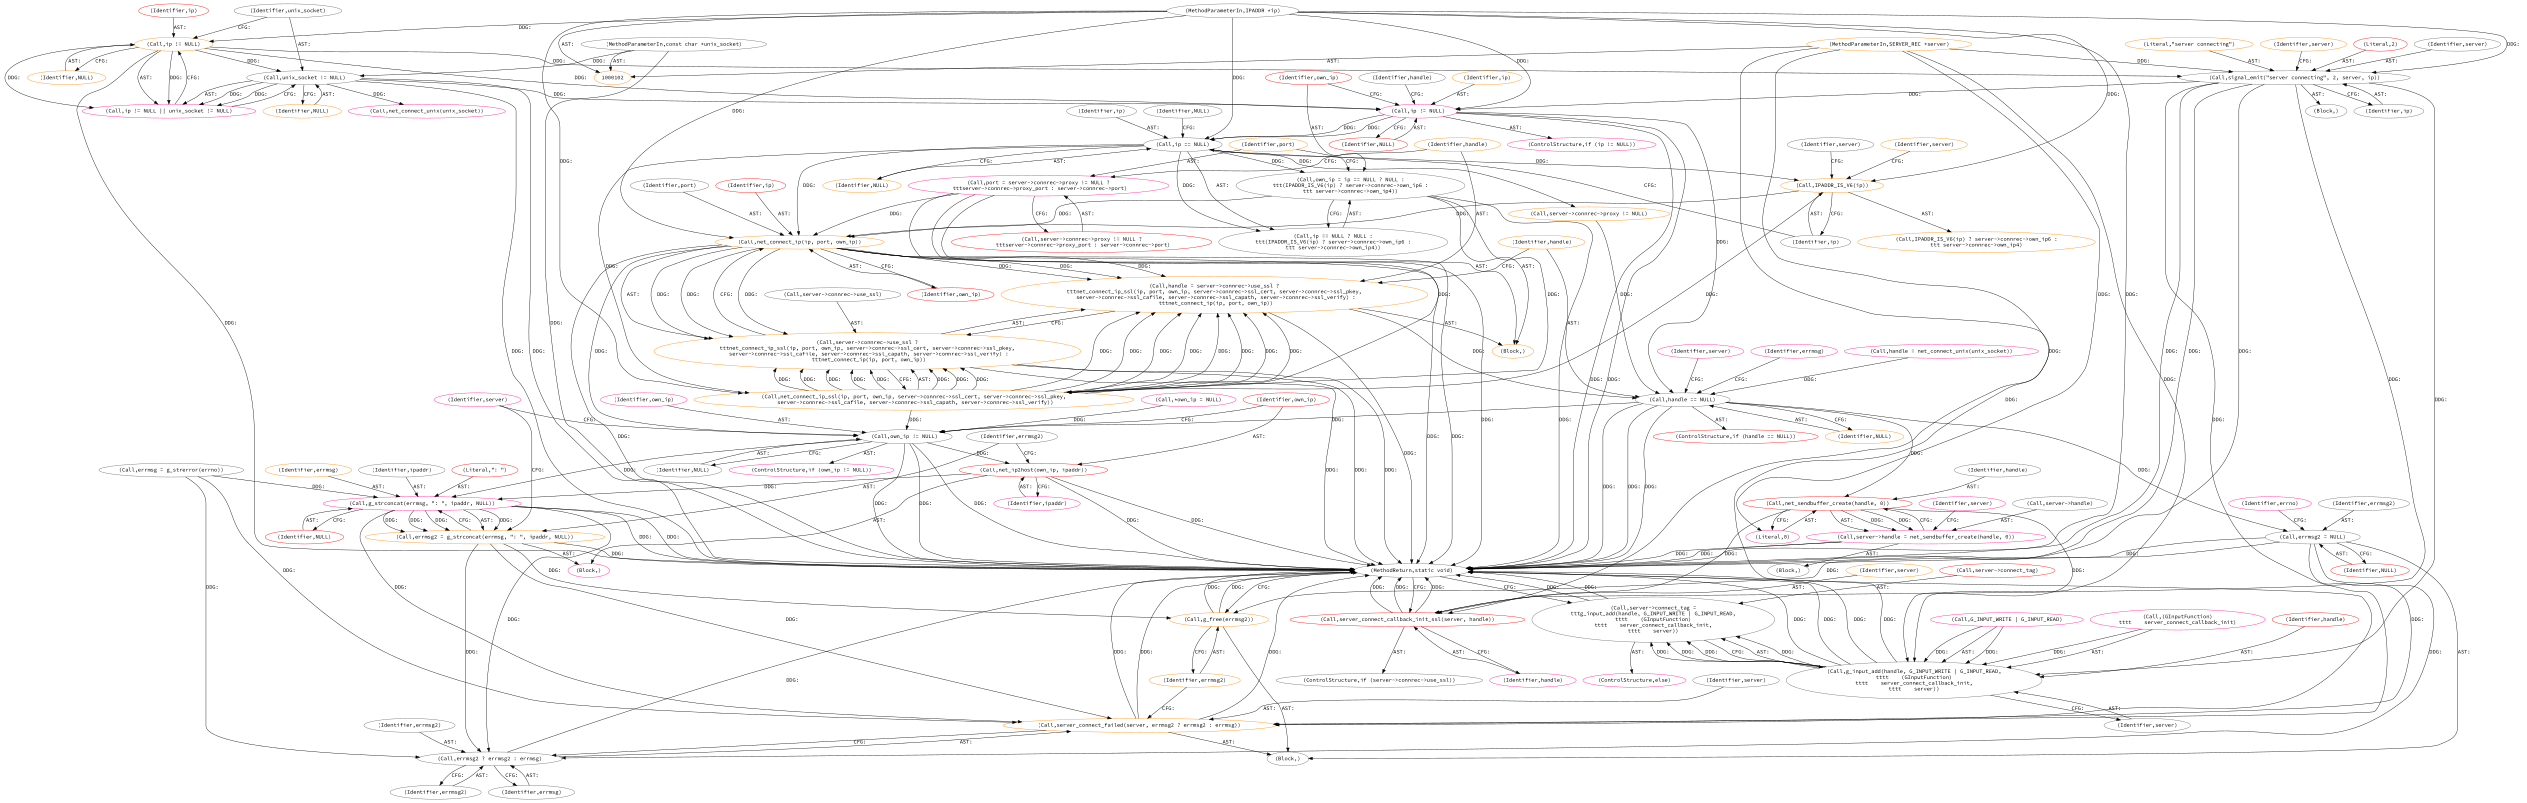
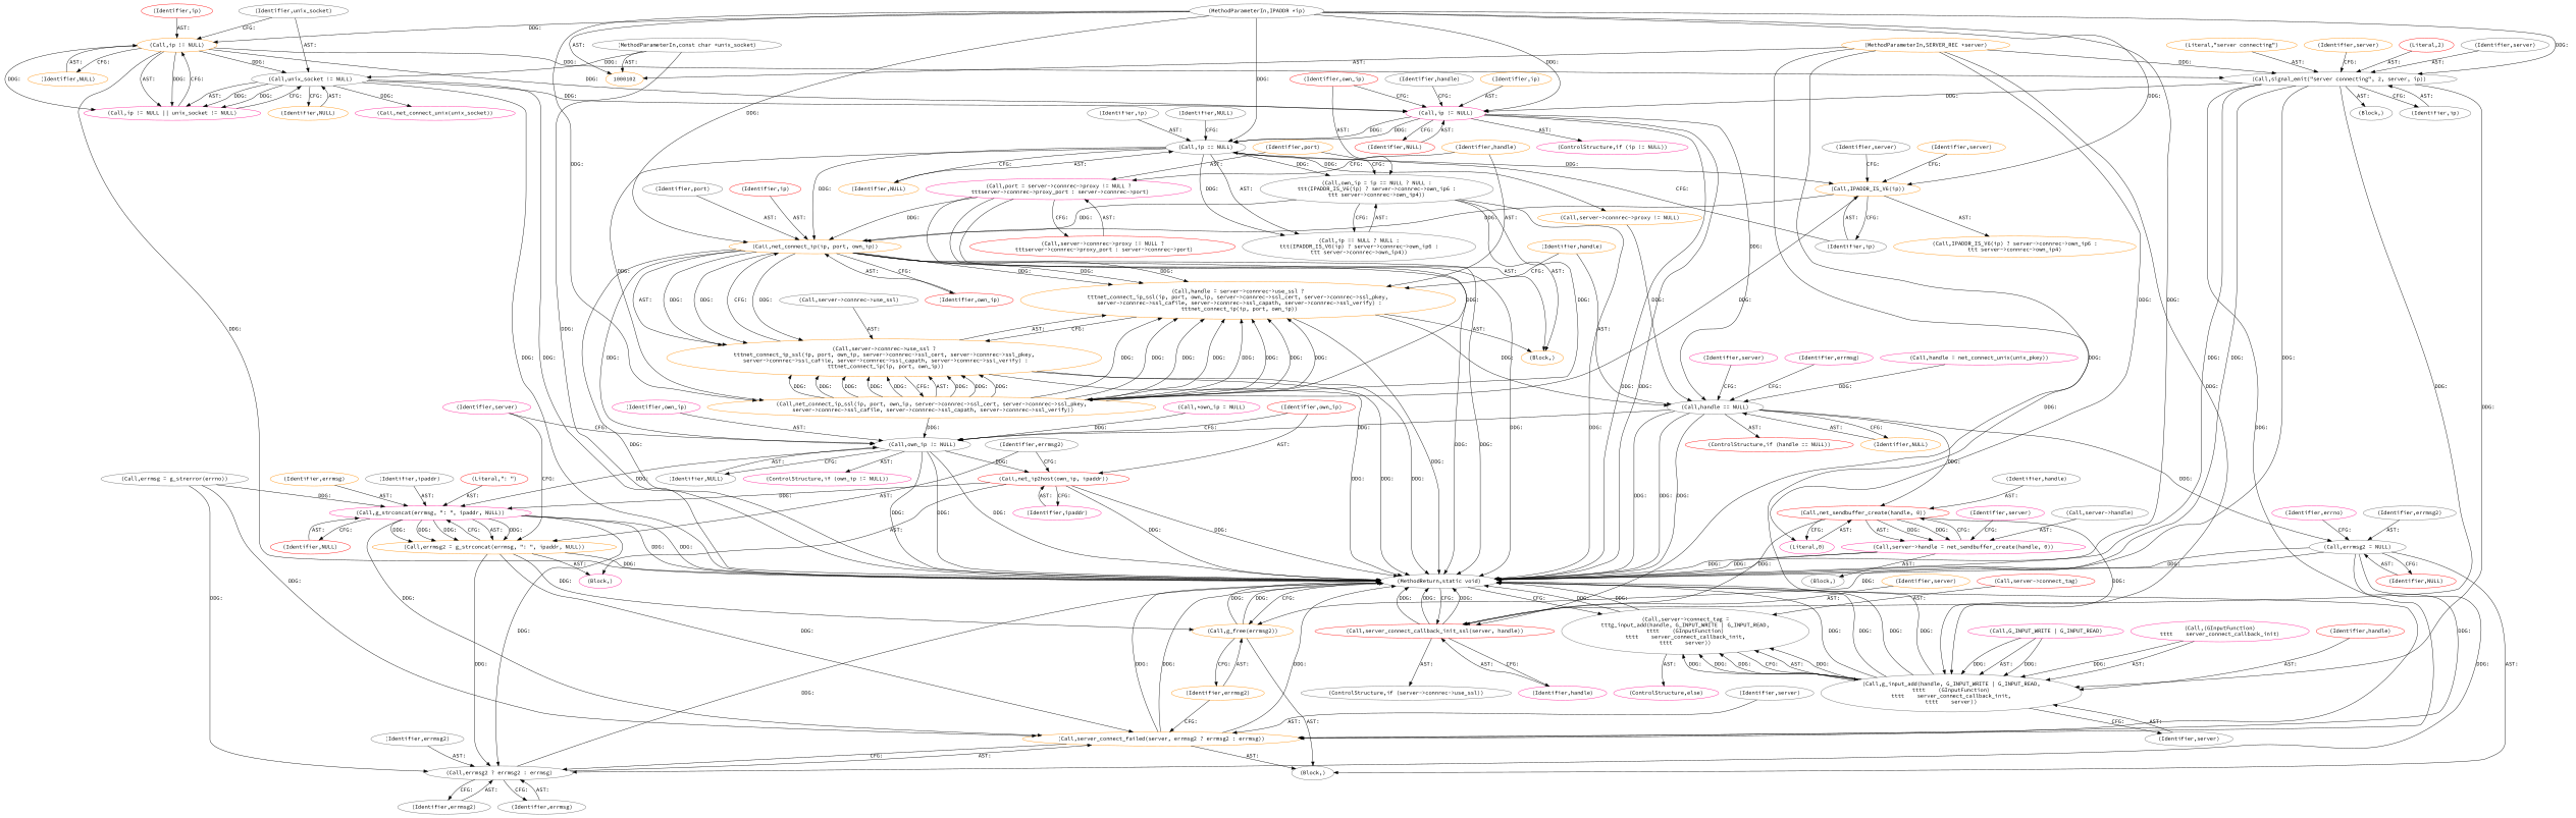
  digraph {
    fontname="Source Code Pro"
    node [color=gray40 fontname="Source Code Pro"]
    edge [fontname="Source Code Pro"]
    n1 [color=darkorange label="(Call,net_connect_ip(ip, port, own_ip))"]
    n2 [color=darkorange label="(Call,handle = server->connrec->use_ssl ?\n\t\t\tnet_connect_ip_ssl(ip, port, own_ip, server->connrec->ssl_cert, server->connrec->ssl_pkey,\n server->connrec->ssl_cafile, server->connrec->ssl_capath, server->connrec->ssl_verify) :\n \t\t\tnet_connect_ip(ip, port, own_ip))"]
    n3 [label="(Call,own_ip != NULL)"]
    n4 [color=darkorange label="(Call,server->connrec->use_ssl ?\n\t\t\tnet_connect_ip_ssl(ip, port, own_ip, server->connrec->ssl_cert, server->connrec->ssl_pkey,\n server->connrec->ssl_cafile, server->connrec->ssl_capath, server->connrec->ssl_verify) :\n \t\t\tnet_connect_ip(ip, port, own_ip))"]
    n5 [label="(MethodReturn,static void)"]
    n6 [color=red label="(Identifier,own_ip)"]
    n7 [label="(Call,handle == NULL)"]
    n8 [color=darkorange label="(Block,)"]
    n9 [color=red label="(Call,net_ip2host(own_ip, ipaddr))"]
    n10 [color=deeppink label="(Call,g_strconcat(errmsg, \": \", ipaddr, NULL))"]
    n11 [color=deeppink label="(ControlStructure,if (own_ip != NULL))"]
    n12 [label="(Identifier,NULL)"]
    n13 [color=darkorange label="(Call,net_connect_ip_ssl(ip, port, own_ip, server->connrec->ssl_cert, server->connrec->ssl_pkey,\n server->connrec->ssl_cafile, server->connrec->ssl_capath, server->connrec->ssl_verify))"]
    n14 [color=red label="(Call,server_connect_callback_init_ssl(server, handle))"]
    n15 [color=darkorange label="(Call,g_free(errmsg2))"]
    n16 [label="(Call,server->connect_tag =\n\t\t\tg_input_add(handle, G_INPUT_WRITE | G_INPUT_READ,\n\t\t\t\t    (GInputFunction)\n\t\t\t\t    server_connect_callback_init,\n\t\t\t\t    server))"]
    n17 [label="(Call,ip == NULL)"]
    n18 [color=darkorange label="(Call,IPADDR_IS_V6(ip))"]
    n19 [label="(Call,own_ip = ip == NULL ? NULL :\n\t\t\t(IPADDR_IS_V6(ip) ? server->connrec->own_ip6 :\n\t\t\t server->connrec->own_ip4))"]
    n20 [label="(Call,ip == NULL ? NULL :\n\t\t\t(IPADDR_IS_V6(ip) ? server->connrec->own_ip6 :\n\t\t\t server->connrec->own_ip4))"]
    n21 [color=darkorange label="(Call,server->connrec->proxy != NULL)"]
    n22 [color=darkorange label="(Identifier,NULL)"]
    n23 [label="(Identifier,ip)"]
    n24 [color=darkorange label="(Call,IPADDR_IS_V6(ip) ? server->connrec->own_ip6 :\n\t\t\t server->connrec->own_ip4)"]
    n25 [color=deeppink label="(Call,ip != NULL)"]
    n26 [color=red label="(Identifier,NULL)"]
    n27 [color=deeppink label="(ControlStructure,if (ip != NULL))"]
    n28 [label="(Call,errmsg2 = NULL)"]
    n29 [color=red label="(Call,net_sendbuffer_create(handle, 0))"]
    n30 [color=darkorange label="(Identifier,NULL)"]
    n31 [color=red label="(ControlStructure,if (handle == NULL))"]
    n32 [label="(Call,signal_emit(\"server connecting\", 2, server, ip))"]
    n33 [color=darkorange label="(Call,server_connect_failed(server, errmsg2 ? errmsg2 : errmsg))"]
    n34 [label="(Call,g_input_add(handle, G_INPUT_WRITE | G_INPUT_READ,\n\t\t\t\t    (GInputFunction)\n\t\t\t\t    server_connect_callback_init,\n\t\t\t\t    server))"]
    n35 [label="(Block,)"]
    n36 [label="(Identifier,ip)"]
    n37 [label="(Call,errmsg2 ? errmsg2 : errmsg)"]
    n38 [label="(Block,)"]
    n39 [label="(ControlStructure,if (server->connrec->use_ssl))"]
    n40 [color=deeppink label="(Identifier,handle)"]
    n41 [label="(Identifier,server)"]
    n42 [color=darkorange label="(MethodParameterIn,SERVER_REC *server)"]
    1000102 [color=darkorange]
    n44 [color=deeppink label="(Literal,0)"]
    n45 [color=darkorange label="(Call,ip != NULL)"]
    n46 [label="(Call,unix_socket != NULL)"]
    n47 [color=darkorange label="(Identifier,NULL)"]
    n48 [color=deeppink label="(Call,ip != NULL || unix_socket != NULL)"]
    n49 [color=darkorange label="(Identifier,NULL)"]
    n50 [color=deeppink label="(Call,net_connect_unix(unix_socket))"]
    n51 [label="(MethodParameterIn,IPADDR *ip)"]
    n52 [label="(MethodParameterIn,const char *unix_socket)"]
    n53 [color=deeppink label="(Call,port = server->connrec->proxy != NULL ?\n \t\t\tserver->connrec->proxy_port : server->connrec->port)"]
    n54 [color=red label="(Call,server->connrec->proxy != NULL ?\n \t\t\tserver->connrec->proxy_port : server->connrec->port)"]
    n55 [color=red label="(Identifier,NULL)"]
    n56 [color=deeppink label="(Call,server->handle = net_sendbuffer_create(handle, 0))"]
    n57 [label="(Identifier,errmsg2)"]
    n58 [label="(Identifier,errmsg)"]
    n59 [color=darkorange label="(Identifier,errmsg2)"]
    n60 [color=deeppink label="(Identifier,ipaddr)"]
    n61 [color=deeppink label="(Block,)"]
    n62 [color=darkorange label="(Call,errmsg2 = g_strconcat(errmsg, \": \", ipaddr, NULL))"]
    n63 [color=red label="(Identifier,NULL)"]
    n64 [label="(Block,)"]
    n65 [color=deeppink label="(ControlStructure,else)"]
    n66 [color=darkorange label="(Literal,\"server connecting\")"]
    n67 [color=red label="(Identifier,ip)"]
    n68 [color=deeppink label="(Identifier,server)"]
    n69 [label="(Identifier,NULL)"]
    n70 [label="(Identifier,port)"]
    n71 [color=deeppink label="(Call,G_INPUT_WRITE | G_INPUT_READ)"]
    n72 [label="(Identifier,ip)"]
    n73 [label="(Identifier,handle)"]
    n74 [label="(Identifier,ipaddr)"]
    n75 [color=red label="(Identifier,ip)"]
    n76 [color=darkorange label="(Identifier,handle)"]
-   n77 [color=deeppink label="(Call,handle = net_connect_unix(unix_socket))"]
+   n77 [color=deeppink label="(Call,handle = net_connect_unix(unix_pkey))"]
    n78 [color=deeppink label="(Identifier,server)"]
    n79 [label="(Call,server->handle)"]
    n80 [color=darkorange label="(Identifier,port)"]
    n81 [label="(Identifier,handle)"]
    n82 [color=red label="(Literal,\": \")"]
    n83 [color=deeppink label="(Identifier,errno)"]
    n84 [color=deeppink label="(Identifier,server)"]
    n85 [color=darkorange label="(Identifier,server)"]
    n86 [label="(Identifier,errmsg2)"]
    n87 [label="(Identifier,errmsg2)"]
    n88 [color=red label="(Identifier,own_ip)"]
    n89 [color=darkorange label="(Identifier,handle)"]
    n90 [color=red label="(Call,server->connect_tag)"]
    n91 [color=deeppink label="(Identifier,own_ip)"]
    n92 [label="(Call,server->connrec->use_ssl)"]
    n93 [label="(Identifier,server)"]
    n94 [label="(Call,errmsg = g_strerror(errno))"]
    n95 [color=deeppink label="(Call,(GInputFunction)\n\t\t\t\t    server_connect_callback_init)"]
    n96 [color=deeppink label="(Call,*own_ip = NULL)"]
    n97 [color=darkorange label="(Identifier,server)"]
    n98 [label="(Identifier,server)"]
    n99 [color=red label="(Identifier,handle)"]
    n100 [color=red label="(Literal,2)"]
    n101 [color=red label="(Identifier,own_ip)"]
    n102 [color=darkorange label="(Identifier,server)"]
    n103 [label="(Identifier,errmsg2)"]
    n104 [color=deeppink label="(Identifier,errmsg)"]
    n105 [color=darkorange label="(Identifier,ip)"]
    n106 [label="(Identifier,unix_socket)"]
    n107 [color=darkorange label="(Identifier,errmsg)"]
    n108 [label="(Identifier,server)"]
    n1 -> n2 [label="DDG: "]
    n1 -> n2 [label="DDG: "]
    n1 -> n2 [label="DDG: "]
    n1 -> n3 [label="DDG: "]
    n1 -> n4 [label="AST: "]
    n1 -> n4 [label="DDG: "]
    n1 -> n4 [label="DDG: "]
    n1 -> n4 [label="DDG: "]
    n1 -> n5 [label="DDG: "]
    n1 -> n5 [label="DDG: "]
    n1 -> n5 [label="DDG: "]
    n1 -> n6 [label="CFG: "]
    n2 -> n4 [label="CFG: "]
    n2 -> n5 [label="DDG: "]
    n2 -> n7 [label="DDG: "]
    n2 -> n8 [label="AST: "]
    n3 -> n5 [label="DDG: "]
    n3 -> n5 [label="DDG: "]
    n3 -> n5 [label="DDG: "]
    n3 -> n9 [label="DDG: "]
    n3 -> n10 [label="DDG: "]
    n3 -> n11 [label="AST: "]
    n3 -> n12 [label="CFG: "]
    n4 -> n1 [label="CFG: "]
    n4 -> n2 [label="AST: "]
    n4 -> n5 [label="DDG: "]
    n4 -> n5 [label="DDG: "]
    n4 -> n5 [label="DDG: "]
    n4 -> n13 [label="CFG: "]
    n5 -> n14 [label="CFG: "]
    n5 -> n15 [label="CFG: "]
    n5 -> n16 [label="CFG: "]
    n6 -> n1 [label="AST: "]
    n7 -> n3 [label="DDG: "]
    n7 -> n5 [label="DDG: "]
    n7 -> n5 [label="DDG: "]
    n7 -> n5 [label="DDG: "]
    n7 -> n28 [label="DDG: "]
    n7 -> n29 [label="DDG: "]
    n7 -> n30 [label="CFG: "]
    n7 -> n31 [label="AST: "]
    n9 -> n5 [label="DDG: "]
    n9 -> n5 [label="DDG: "]
    n9 -> n10 [label="DDG: "]
    n9 -> n60 [label="CFG: "]
    n9 -> n61 [label="AST: "]
    n10 -> n5 [label="DDG: "]
    n10 -> n5 [label="DDG: "]
    n10 -> n33 [label="DDG: "]
    n10 -> n37 [label="DDG: "]
    n10 -> n62 [label="AST: "]
    n10 -> n62 [label="DDG: "]
    n10 -> n62 [label="DDG: "]
    n10 -> n62 [label="DDG: "]
    n10 -> n62 [label="DDG: "]
    n10 -> n63 [label="CFG: "]
    n12 -> n3 [label="AST: "]
    n13 -> n2 [label="DDG: "]
    n13 -> n2 [label="DDG: "]
    n13 -> n2 [label="DDG: "]
    n13 -> n2 [label="DDG: "]
    n13 -> n2 [label="DDG: "]
    n13 -> n2 [label="DDG: "]
    n13 -> n2 [label="DDG: "]
    n13 -> n2 [label="DDG: "]
    n13 -> n3 [label="DDG: "]
    n13 -> n4 [label="AST: "]
    n13 -> n4 [label="DDG: "]
    n13 -> n4 [label="DDG: "]
    n13 -> n4 [label="DDG: "]
    n13 -> n4 [label="DDG: "]
    n13 -> n4 [label="DDG: "]
    n13 -> n4 [label="DDG: "]
    n13 -> n4 [label="DDG: "]
    n13 -> n4 [label="DDG: "]
    n14 -> n5 [label="DDG: "]
    n14 -> n5 [label="DDG: "]
    n14 -> n5 [label="DDG: "]
    n14 -> n39 [label="AST: "]
    n14 -> n40 [label="CFG: "]
    n15 -> n5 [label="DDG: "]
    n15 -> n5 [label="DDG: "]
    n15 -> n38 [label="AST: "]
    n15 -> n59 [label="CFG: "]
    n16 -> n5 [label="DDG: "]
    n16 -> n5 [label="DDG: "]
    n16 -> n34 [label="CFG: "]
    n16 -> n65 [label="AST: "]
    n17 -> n1 [label="DDG: "]
    n17 -> n13 [label="DDG: "]
    n17 -> n18 [label="DDG: "]
    n17 -> n19 [label="DDG: "]
    n17 -> n20 [label="AST: "]
    n17 -> n20 [label="DDG: "]
    n17 -> n21 [label="DDG: "]
    n17 -> n22 [label="CFG: "]
    n18 -> n1 [label="DDG: "]
    n18 -> n13 [label="DDG: "]
    n18 -> n23 [label="CFG: "]
    n18 -> n24 [label="AST: "]
    n19 -> n1 [label="DDG: "]
    n19 -> n5 [label="DDG: "]
    n19 -> n8 [label="AST: "]
    n19 -> n13 [label="DDG: "]
    n19 -> n20 [label="CFG: "]
    n20 -> n19 [label="AST: "]
    n21 -> n7 [label="DDG: "]
    n22 -> n17 [label="AST: "]
    n23 -> n17 [label="CFG: "]
    n23 -> n18 [label="AST: "]
    n25 -> n5 [label="DDG: "]
    n25 -> n5 [label="DDG: "]
    n25 -> n7 [label="DDG: "]
    n25 -> n17 [label="DDG: "]
    n25 -> n17 [label="DDG: "]
    n25 -> n26 [label="CFG: "]
    n25 -> n27 [label="AST: "]
    n26 -> n25 [label="AST: "]
    n28 -> n5 [label="DDG: "]
    n28 -> n15 [label="DDG: "]
    n28 -> n33 [label="DDG: "]
    n28 -> n37 [label="DDG: "]
    n28 -> n38 [label="AST: "]
    n28 -> n55 [label="CFG: "]
    n29 -> n14 [label="DDG: "]
    n29 -> n34 [label="DDG: "]
    n29 -> n44 [label="CFG: "]
    n29 -> n56 [label="AST: "]
    n29 -> n56 [label="DDG: "]
    n29 -> n56 [label="DDG: "]
    n30 -> n7 [label="AST: "]
    n32 -> n5 [label="DDG: "]
    n32 -> n5 [label="DDG: "]
    n32 -> n5 [label="DDG: "]
    n32 -> n14 [label="DDG: "]
    n32 -> n25 [label="DDG: "]
    n32 -> n33 [label="DDG: "]
    n32 -> n34 [label="DDG: "]
    n32 -> n35 [label="AST: "]
    n32 -> n36 [label="CFG: "]
    n33 -> n5 [label="DDG: "]
    n33 -> n5 [label="DDG: "]
    n33 -> n5 [label="DDG: "]
    n33 -> n37 [label="CFG: "]
    n33 -> n38 [label="AST: "]
    n34 -> n5 [label="DDG: "]
    n34 -> n5 [label="DDG: "]
    n34 -> n5 [label="DDG: "]
    n34 -> n5 [label="DDG: "]
    n34 -> n16 [label="AST: "]
    n34 -> n16 [label="DDG: "]
    n34 -> n16 [label="DDG: "]
    n34 -> n16 [label="DDG: "]
    n34 -> n16 [label="DDG: "]
    n34 -> n41 [label="CFG: "]
    n36 -> n32 [label="AST: "]
    n37 -> n5 [label="DDG: "]
    n37 -> n33 [label="AST: "]
    n37 -> n57 [label="CFG: "]
    n37 -> n58 [label="CFG: "]
    n40 -> n14 [label="AST: "]
    n41 -> n34 [label="AST: "]
    n42 -> n14 [label="DDG: "]
    n42 -> n32 [label="DDG: "]
    n42 -> n33 [label="DDG: "]
    n42 -> n34 [label="DDG: "]
    n42 -> 1000102 [label="AST: "]
    n42 -> n44 [label="DDG: "]
    n44 -> n29 [label="AST: "]
    n45 -> n5 [label="DDG: "]
    n45 -> n25 [label="DDG: "]
    n45 -> n32 [label="DDG: "]
    n45 -> n46 [label="DDG: "]
    n45 -> n47 [label="CFG: "]
    n45 -> n48 [label="AST: "]
    n45 -> n48 [label="DDG: "]
    n45 -> n48 [label="DDG: "]
    n46 -> n5 [label="DDG: "]
    n46 -> n5 [label="DDG: "]
    n46 -> n25 [label="DDG: "]
    n46 -> n48 [label="AST: "]
    n46 -> n48 [label="DDG: "]
    n46 -> n48 [label="DDG: "]
    n46 -> n49 [label="CFG: "]
    n46 -> n50 [label="DDG: "]
    n47 -> n45 [label="AST: "]
    n48 -> n45 [label="CFG: "]
    n48 -> n46 [label="CFG: "]
    n49 -> n46 [label="AST: "]
    n51 -> n1 [label="DDG: "]
    n51 -> n5 [label="DDG: "]
    n51 -> n13 [label="DDG: "]
    n51 -> n17 [label="DDG: "]
    n51 -> n18 [label="DDG: "]
    n51 -> n25 [label="DDG: "]
    n51 -> n32 [label="DDG: "]
    n51 -> 1000102 [label="AST: "]
    n51 -> n45 [label="DDG: "]
    n52 -> n5 [label="DDG: "]
    n52 -> 1000102 [label="AST: "]
    n52 -> n46 [label="DDG: "]
    n53 -> n1 [label="DDG: "]
    n53 -> n5 [label="DDG: "]
    n53 -> n8 [label="AST: "]
    n53 -> n13 [label="DDG: "]
    n53 -> n54 [label="CFG: "]
    n54 -> n53 [label="AST: "]
    n55 -> n28 [label="AST: "]
    n56 -> n5 [label="DDG: "]
    n56 -> n5 [label="DDG: "]
    n56 -> n29 [label="CFG: "]
    n56 -> n64 [label="AST: "]
    n57 -> n37 [label="AST: "]
    n58 -> n37 [label="AST: "]
    n59 -> n15 [label="AST: "]
    n59 -> n33 [label="CFG: "]
    n60 -> n9 [label="AST: "]
    n62 -> n5 [label="DDG: "]
    n62 -> n10 [label="CFG: "]
    n62 -> n15 [label="DDG: "]
    n62 -> n33 [label="DDG: "]
    n62 -> n37 [label="DDG: "]
    n62 -> n61 [label="AST: "]
    n63 -> n10 [label="AST: "]
    n66 -> n32 [label="AST: "]
    n67 -> n1 [label="AST: "]
    n68 -> n56 [label="CFG: "]
    n69 -> n17 [label="CFG: "]
    n70 -> n1 [label="AST: "]
    n71 -> n34 [label="AST: "]
    n71 -> n34 [label="DDG: "]
    n71 -> n34 [label="DDG: "]
    n72 -> n17 [label="AST: "]
    n73 -> n29 [label="AST: "]
    n74 -> n10 [label="AST: "]
    n75 -> n45 [label="AST: "]
    n76 -> n2 [label="AST: "]
    n76 -> n53 [label="CFG: "]
    n77 -> n7 [label="DDG: "]
    n78 -> n7 [label="CFG: "]
    n79 -> n56 [label="AST: "]
    n80 -> n19 [label="CFG: "]
    n80 -> n53 [label="AST: "]
    n81 -> n25 [label="CFG: "]
    n82 -> n10 [label="AST: "]
    n83 -> n28 [label="CFG: "]
    n84 -> n3 [label="CFG: "]
    n84 -> n62 [label="CFG: "]
    n85 -> n32 [label="CFG: "]
    n86 -> n37 [label="AST: "]
    n87 -> n28 [label="AST: "]
    n88 -> n3 [label="CFG: "]
    n88 -> n9 [label="AST: "]
    n89 -> n2 [label="CFG: "]
    n89 -> n7 [label="AST: "]
    n90 -> n16 [label="AST: "]
    n91 -> n3 [label="AST: "]
    n92 -> n4 [label="AST: "]
    n93 -> n18 [label="CFG: "]
    n94 -> n10 [label="DDG: "]
    n94 -> n33 [label="DDG: "]
    n94 -> n37 [label="DDG: "]
    n95 -> n34 [label="AST: "]
    n95 -> n34 [label="DDG: "]
    n96 -> n3 [label="DDG: "]
    n97 -> n14 [label="AST: "]
    n98 -> n33 [label="AST: "]
    n99 -> n34 [label="AST: "]
    n100 -> n32 [label="AST: "]
    n101 -> n19 [label="AST: "]
    n101 -> n25 [label="CFG: "]
    n102 -> n18 [label="CFG: "]
    n103 -> n9 [label="CFG: "]
    n103 -> n62 [label="AST: "]
    n104 -> n7 [label="CFG: "]
    n105 -> n25 [label="AST: "]
    n106 -> n45 [label="CFG: "]
    n106 -> n46 [label="AST: "]
    n107 -> n10 [label="AST: "]
    n108 -> n32 [label="AST: "]
  }
